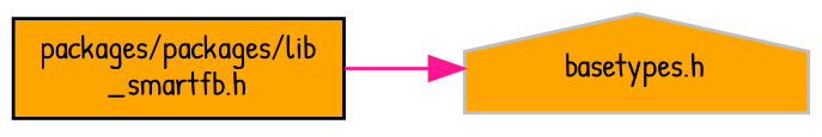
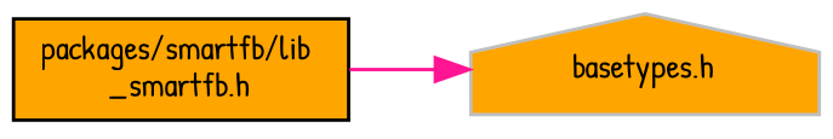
  digraph {
    rankdir=LR
    fontname="Patrick Hand"
    node [fillcolor=orange fontname="Patrick Hand" fontsize=10 style=filled]
-   n1 [color=black fontcolor=black height=0.2 label="packages/packages/lib\l_smartfb.h" shape=box width=0.4]
+   n1 [color=black fontcolor=black height=0.2 label="packages/smartfb/lib\l_smartfb.h" shape=box width=0.4]
    n2 [color=grey75 height=0.2 label="basetypes.h" shape=house width=0.4]
    n1 -> n2 [color=deeppink fontname="Patrick Hand" fontsize=10 labelfontname=Helvetica labelfontsize=10 style=solid]
  }
